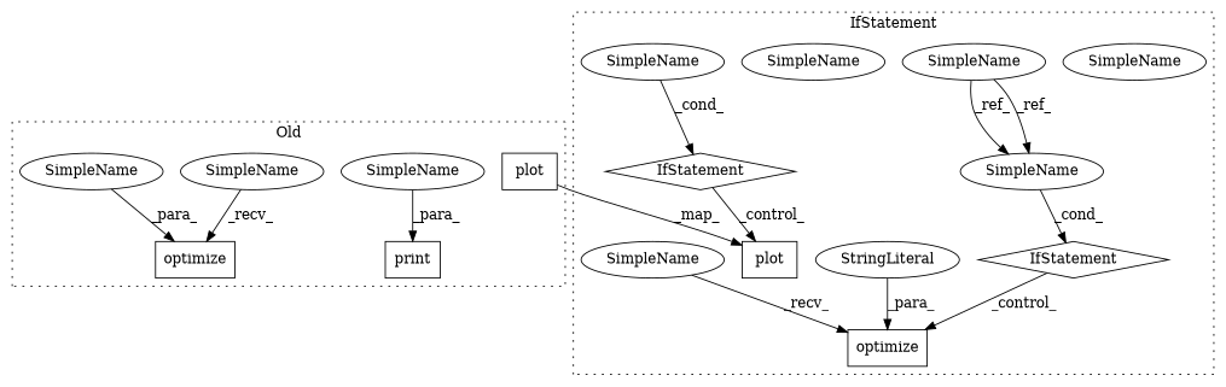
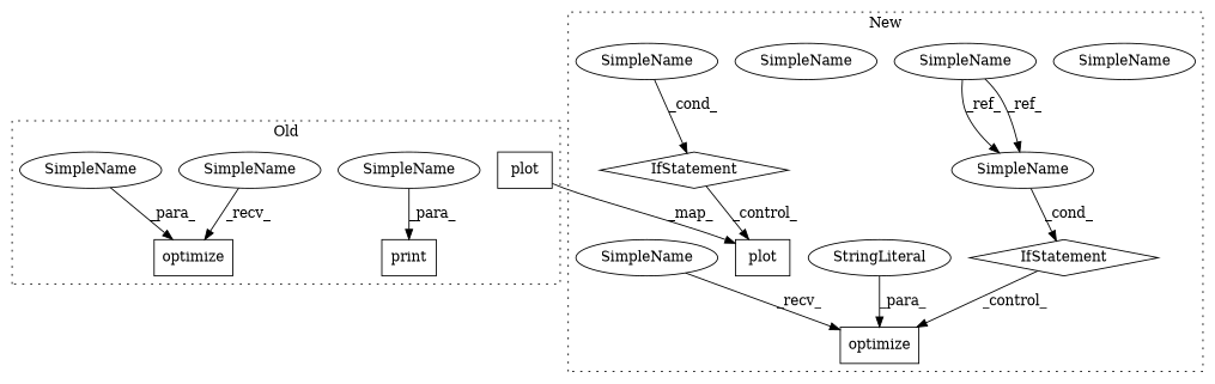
  digraph {
    node [a=42 l=1 s=306 shape=ellipse]
    n1 [a=32 l="9,1" label=optimize s="9176,9194" shape=box]
    n2 [a=32 l="10,2" label=plot s="9203,9234" shape=box]
    n3 [a=32 l="6,1" label=print s="9242,9249" shape=box]
    n4 [label=SimpleName s=9248]
    n5 [label=SimpleName s=9174]
    n6 [l=9 label=SimpleName s=9185]
    n7 [a=25 l="4,2" label=IfStatement s="358,366" shape=diamond]
    n8 [a=32 l="12,2" label=plot s="378,411" shape=box]
    n9 [a=32 l="9,1" label=optimize s="326,345" shape=box]
    n10 [l=8 label=SimpleName]
    n11 [a=25 l="4,2" label=IfStatement s="302,314" shape=diamond]
    n12 [l=8 label=SimpleName s=103]
    n13 [l=4 label=SimpleName s=362]
    n14 [a=45 l=6 label=StringLiteral s=335]
    n15 [l=4 label=SimpleName s=362]
    n16 [l=8 label=SimpleName]
    n17 [label=SimpleName s=324]
    subgraph cluster_1 {
      label=Old
      style=dotted
      n1
      n2
      n3
      n4
      n5
      n6
    }
    subgraph cluster_2 {
-     label=IfStatement
+     label=New
      style=dotted
      n7
      n8
      n9
      n10
      n11
      n12
      n13
      n14
      n15
      n16
      n17
    }
    n2 -> n8 [label=_map_]
    n4 -> n3 [label=_para_]
    n5 -> n1 [label=_recv_]
    n6 -> n1 [label=_para_]
    n7 -> n8 [label=_control_]
    n11 -> n9 [label=_control_]
    n12 -> n16 [label=_ref_]
    n12 -> n16 [label=_ref_]
    n14 -> n9 [label=_para_]
    n15 -> n7 [label=_cond_]
    n16 -> n11 [label=_cond_]
    n17 -> n9 [label=_recv_]
  }
